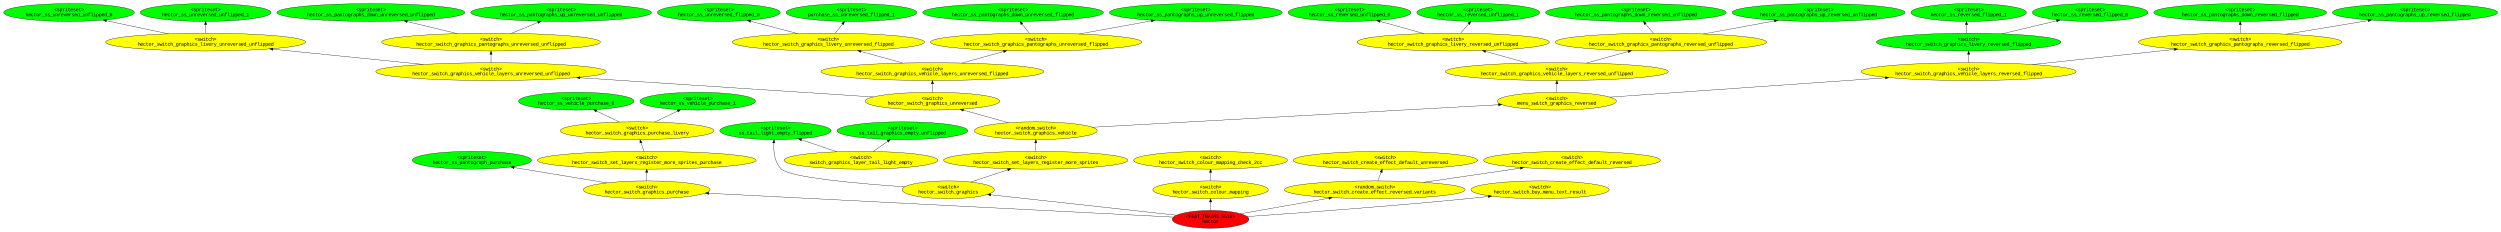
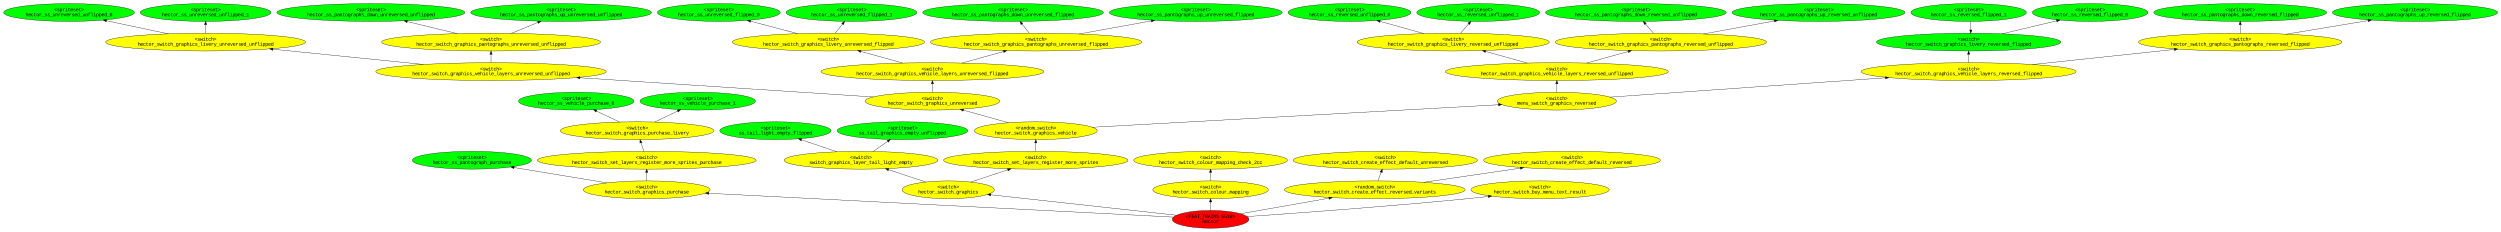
  digraph {
    fontname="Liberation Mono"
    rankdir=BT
    node [fillcolor=yellow fontname="Liberation Mono" style=filled]
    edge [fontname="Liberation Mono"]
    n1 [fillcolor=green label="<spriteset>\nss_tail_graphics_empty_unflipped"]
    n2 [fillcolor=green label="<spriteset>\nss_tail_light_empty_flipped"]
    n3 [label="<switch>\nswitch_graphics_layer_tail_light_empty"]
    n4 [fillcolor=green label="<spriteset>\nhector_ss_unreversed_unflipped_0"]
    n5 [fillcolor=green label="<spriteset>\nhector_ss_unreversed_unflipped_1"]
    n6 [label="<switch>\nhector_switch_graphics_livery_unreversed_unflipped"]
    n7 [fillcolor=green label="<spriteset>\nhector_ss_pantographs_down_unreversed_unflipped"]
    n8 [fillcolor=green label="<spriteset>\nhector_ss_pantographs_up_unreversed_unflipped"]
    n9 [label="<switch>\nhector_switch_graphics_pantographs_unreversed_unflipped"]
    n10 [label="<switch>\nhector_switch_graphics_vehicle_layers_unreversed_unflipped"]
    n11 [fillcolor=green label="<spriteset>\nhector_ss_unreversed_flipped_0"]
-   n12 [fillcolor=green label="<spriteset>\npurchase_ss_unreversed_flipped_1"]
+   n12 [fillcolor=green label="<spriteset>\nhector_ss_unreversed_flipped_1"]
    n13 [label="<switch>\nhector_switch_graphics_livery_unreversed_flipped"]
    n14 [fillcolor=green label="<spriteset>\nhector_ss_pantographs_down_unreversed_flipped"]
    n15 [fillcolor=green label="<spriteset>\nhector_ss_pantographs_up_unreversed_flipped"]
    n16 [label="<switch>\nhector_switch_graphics_pantographs_unreversed_flipped"]
    n17 [label="<switch>\nhector_switch_graphics_vehicle_layers_unreversed_flipped"]
    n18 [label="<switch>\nhector_switch_graphics_unreversed"]
    n19 [fillcolor=green label="<spriteset>\nhector_ss_reversed_unflipped_0"]
    n20 [fillcolor=green label="<spriteset>\nhector_ss_reversed_unflipped_1"]
    n21 [label="<switch>\nhector_switch_graphics_livery_reversed_unflipped"]
    n22 [fillcolor=green label="<spriteset>\nhector_ss_pantographs_down_reversed_unflipped"]
    n23 [fillcolor=green label="<spriteset>\nhector_ss_pantographs_up_reversed_unflipped"]
    n24 [label="<switch>\nhector_switch_graphics_pantographs_reversed_unflipped"]
    n25 [label="<switch>\nhector_switch_graphics_vehicle_layers_reversed_unflipped"]
    n26 [fillcolor=green label="<spriteset>\nhector_ss_reversed_flipped_0"]
    n27 [fillcolor=green label="<spriteset>\nhector_ss_reversed_flipped_1"]
    n28 [fillcolor=green label="<switch>\nhector_switch_graphics_livery_reversed_flipped"]
    n29 [fillcolor=green label="<spriteset>\nhector_ss_pantographs_down_reversed_flipped"]
    n30 [fillcolor=green label="<spriteset>\nhector_ss_pantographs_up_reversed_flipped"]
    n31 [label="<switch>\nhector_switch_graphics_pantographs_reversed_flipped"]
    n32 [label="<switch>\nhector_switch_graphics_vehicle_layers_reversed_flipped"]
    n33 [label="<switch>\nmenu_switch_graphics_reversed"]
    n34 [label="<random_switch>\nhector_switch_graphics_vehicle"]
    n35 [fillcolor=green label="<spriteset>\nhector_ss_vehicle_purchase_0"]
    n36 [fillcolor=green label="<spriteset>\nhector_ss_vehicle_purchase_1"]
    n37 [label="<switch>\nhector_switch_graphics_purchase_livery"]
    n38 [fillcolor=green label="<spriteset>\nhector_ss_pantograph_purchase"]
    n39 [label="<switch>\nhector_switch_set_layers_register_more_sprites_purchase"]
    n40 [label="<switch>\nhector_switch_graphics_purchase"]
    n41 [label="<switch>\nhector_switch_set_layers_register_more_sprites"]
    n42 [label="<switch>\nhector_switch_graphics"]
    n43 [label="<switch>\nhector_switch_colour_mapping_check_2cc"]
    n44 [label="<switch>\nhector_switch_colour_mapping"]
    n45 [label="<switch>\nhector_switch_create_effect_default_unreversed"]
    n46 [label="<switch>\nhector_switch_create_effect_default_reversed"]
    n47 [label="<random_switch>\nhector_switch_create_effect_reversed_variants"]
    n48 [label="<switch>\nhector_switch_buy_menu_text_result"]
    n49 [fillcolor=red label="<FEAT_TRAINS 5510>\nhector"]
    n3 -> n1
    n3 -> n2
    n6 -> n4
    n6 -> n5
    n9 -> n7
    n9 -> n8
    n10 -> n6
    n10 -> n9
    n13 -> n11
    n13 -> n12
    n16 -> n14
    n16 -> n15
    n17 -> n13
    n17 -> n16
    n18 -> n10
    n18 -> n17
    n21 -> n19
    n21 -> n20
    n24 -> n22
    n24 -> n23
    n25 -> n21
    n25 -> n24
    n28 -> n26
-   n28 -> n27
+   n27 -> n28
    n31 -> n29
    n31 -> n30
    n32 -> n28
    n32 -> n31
    n33 -> n25
    n33 -> n32
    n34 -> n18
    n34 -> n33
    n37 -> n35
    n37 -> n36
    n39 -> n37
    n40 -> n38
    n40 -> n39
    n41 -> n34
-   n42 -> n2
+   n42 -> n3
    n42 -> n41
    n44 -> n43
    n47 -> n45
    n47 -> n46
    n49 -> n40
    n49 -> n42
    n49 -> n44
    n49 -> n47
    n49 -> n48
  }
